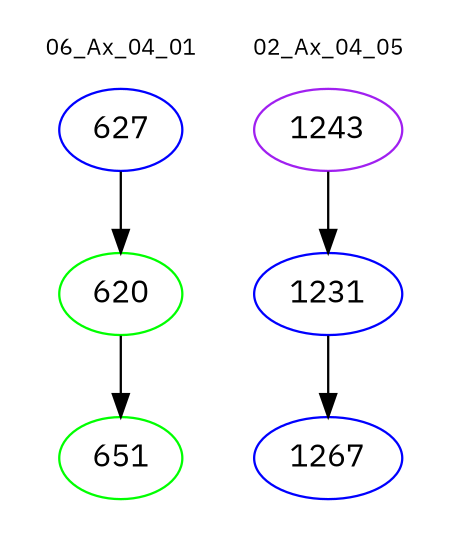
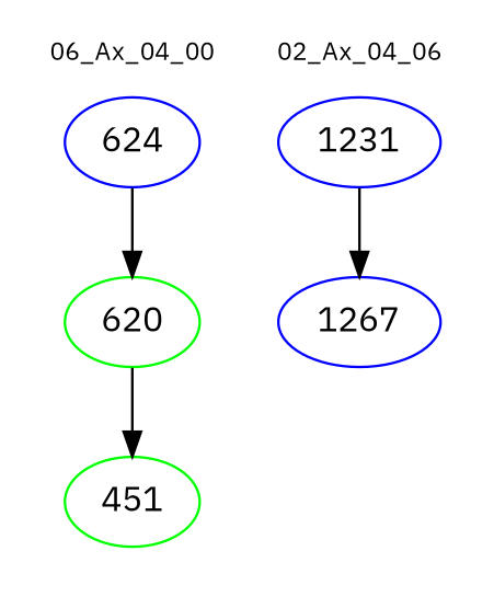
  digraph {
    fontname="IBM Plex Sans"
    node [color=blue fontname="IBM Plex Sans"]
    edge [color=black fontname="IBM Plex Sans"]
-   n1 [label=627]
+   n1 [label=624]
    n2 [color=green label=620]
-   n3 [color=green label=651]
-   n4 [color=purple label=1243]
+   n3 [color=green label=451]
    n5 [label=1231]
    n6 [label=1267]
    subgraph cluster_1 {
      color=white
      fontsize=10
-     label="06_Ax_04_01"
+     label="06_Ax_04_00"
      n1
      n2
      n3
    }
    subgraph cluster_2 {
      color=white
      fontsize=10
-     label="02_Ax_04_05"
-     n4
+     label="02_Ax_04_06"
      n5
      n6
    }
    n1 -> n2
    n2 -> n3
-   n4 -> n5
    n5 -> n6
  }
